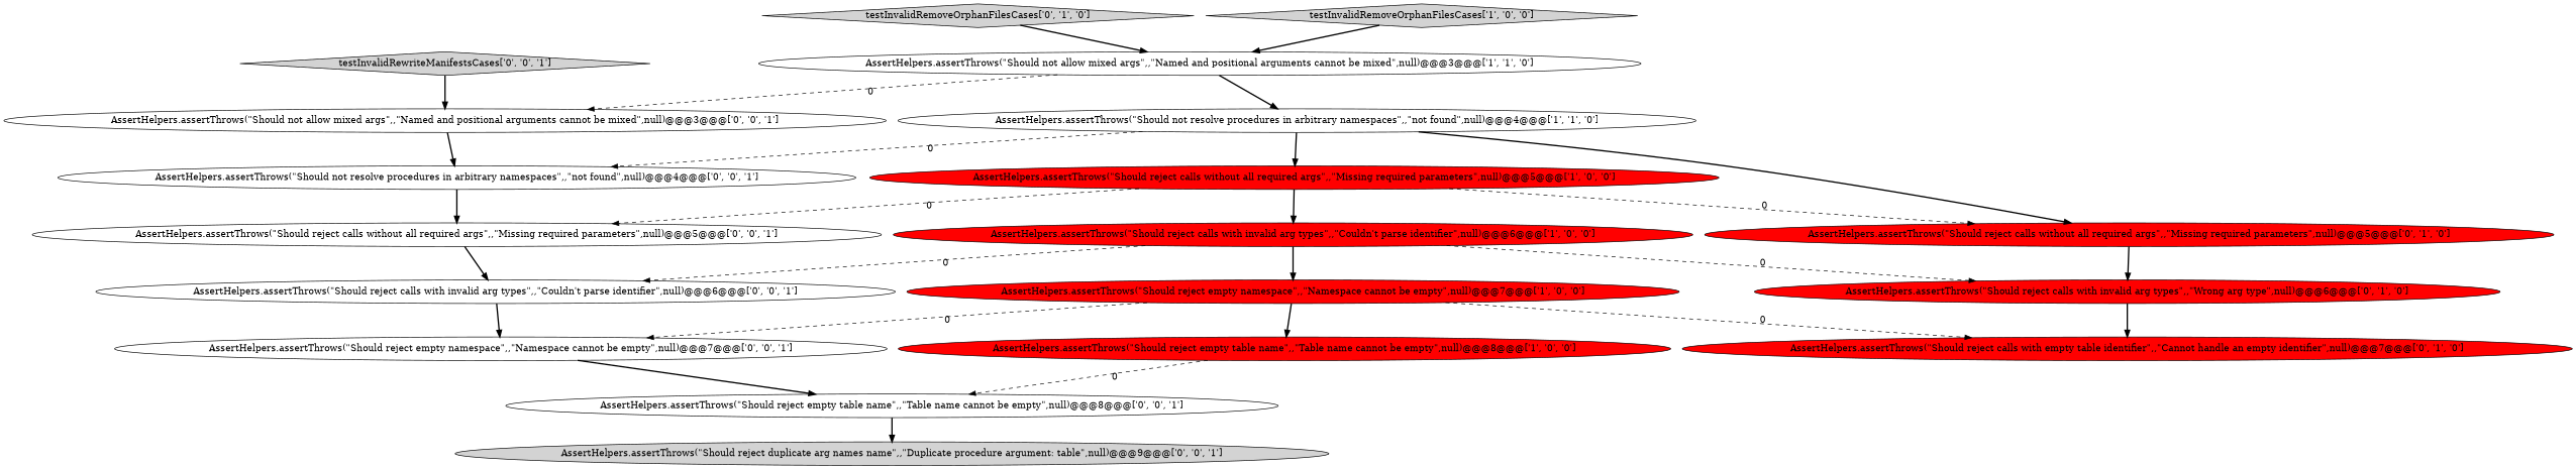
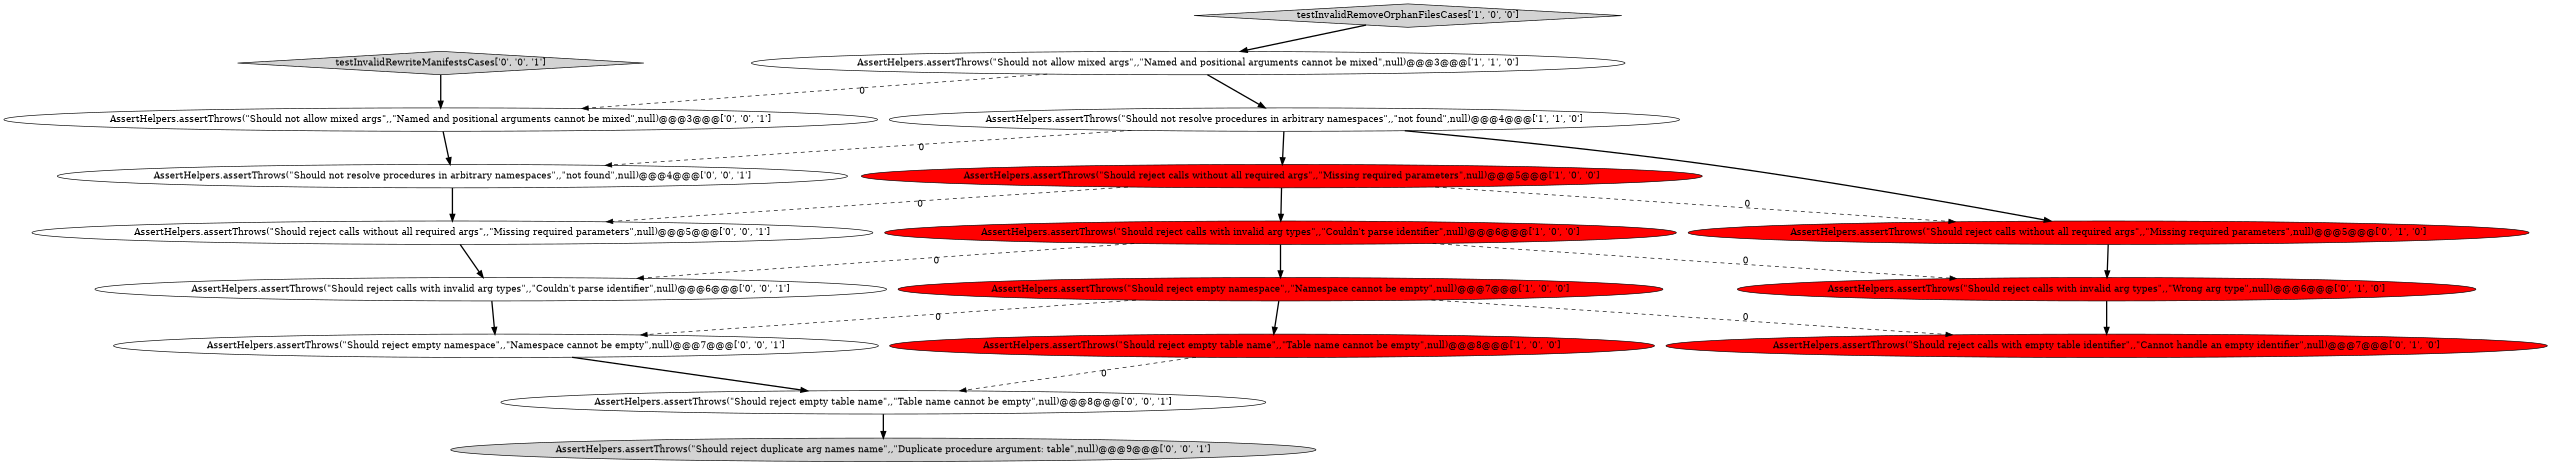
  digraph {
    node [fillcolor=white shape=ellipse style=filled]
    edge [style=bold]
    n1 [label="AssertHelpers.assertThrows(\"Should not allow mixed args\",,\"Named and positional arguments cannot be mixed\",null)@@@3@@@['1', '1', '0']"]
    n2 [label="AssertHelpers.assertThrows(\"Should not allow mixed args\",,\"Named and positional arguments cannot be mixed\",null)@@@3@@@['0', '0', '1']"]
    n3 [label="AssertHelpers.assertThrows(\"Should not resolve procedures in arbitrary namespaces\",,\"not found\",null)@@@4@@@['1', '1', '0']"]
    n4 [fillcolor=red label="AssertHelpers.assertThrows(\"Should reject calls without all required args\",,\"Missing required parameters\",null)@@@5@@@['1', '0', '0']"]
    n5 [fillcolor=red label="AssertHelpers.assertThrows(\"Should reject calls without all required args\",,\"Missing required parameters\",null)@@@5@@@['0', '1', '0']"]
    n6 [label="AssertHelpers.assertThrows(\"Should reject calls without all required args\",,\"Missing required parameters\",null)@@@5@@@['0', '0', '1']"]
    n7 [fillcolor=red label="AssertHelpers.assertThrows(\"Should reject calls with invalid arg types\",,\"Couldn't parse identifier\",null)@@@6@@@['1', '0', '0']"]
    n8 [fillcolor=red label="AssertHelpers.assertThrows(\"Should reject calls with invalid arg types\",,\"Wrong arg type\",null)@@@6@@@['0', '1', '0']"]
    n9 [fillcolor=red label="AssertHelpers.assertThrows(\"Should reject calls with empty table identifier\",,\"Cannot handle an empty identifier\",null)@@@7@@@['0', '1', '0']"]
-   n10 [fillcolor=lightgray label="testInvalidRemoveOrphanFilesCases['0', '1', '0']" shape=diamond]
    n11 [label="AssertHelpers.assertThrows(\"Should not resolve procedures in arbitrary namespaces\",,\"not found\",null)@@@4@@@['0', '0', '1']"]
    n12 [fillcolor=red label="AssertHelpers.assertThrows(\"Should reject empty namespace\",,\"Namespace cannot be empty\",null)@@@7@@@['1', '0', '0']"]
    n13 [label="AssertHelpers.assertThrows(\"Should reject empty namespace\",,\"Namespace cannot be empty\",null)@@@7@@@['0', '0', '1']"]
    n14 [fillcolor=red label="AssertHelpers.assertThrows(\"Should reject empty table name\",,\"Table name cannot be empty\",null)@@@8@@@['1', '0', '0']"]
    n15 [label="AssertHelpers.assertThrows(\"Should reject empty table name\",,\"Table name cannot be empty\",null)@@@8@@@['0', '0', '1']"]
    n16 [fillcolor=lightgray label="AssertHelpers.assertThrows(\"Should reject duplicate arg names name\",,\"Duplicate procedure argument: table\",null)@@@9@@@['0', '0', '1']"]
    n17 [fillcolor=lightgray label="testInvalidRewriteManifestsCases['0', '0', '1']" shape=diamond]
    n18 [label="AssertHelpers.assertThrows(\"Should reject calls with invalid arg types\",,\"Couldn't parse identifier\",null)@@@6@@@['0', '0', '1']"]
    n19 [fillcolor=lightgray label="testInvalidRemoveOrphanFilesCases['1', '0', '0']" shape=diamond]
    n1 -> n2 [label=0 style=dashed]
    n1 -> n3
    n2 -> n11
    n3 -> n4
    n3 -> n5
    n3 -> n11 [label=0 style=dashed]
    n4 -> n5 [label=0 style=dashed]
    n4 -> n6 [label=0 style=dashed]
    n4 -> n7
    n5 -> n8
    n6 -> n18
    n7 -> n8 [label=0 style=dashed]
    n7 -> n12
    n7 -> n18 [label=0 style=dashed]
    n8 -> n9
-   n10 -> n1
    n11 -> n6
    n12 -> n9 [label=0 style=dashed]
    n12 -> n13 [label=0 style=dashed]
    n12 -> n14
    n13 -> n15
    n14 -> n15 [label=0 style=dashed]
    n15 -> n16
    n17 -> n2
    n18 -> n13
    n19 -> n1
  }
